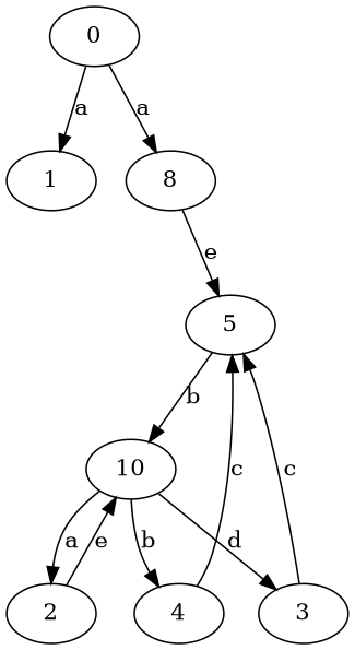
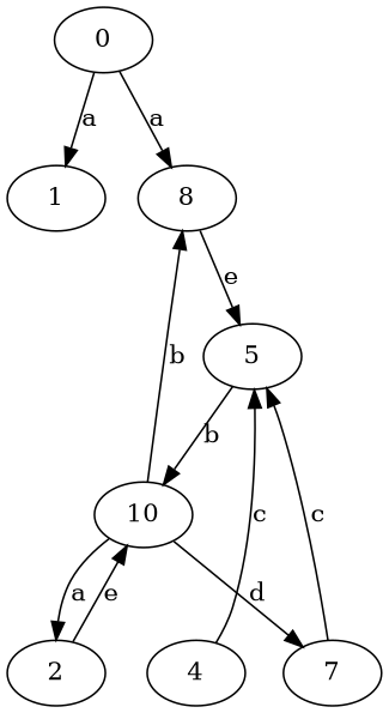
  strict digraph {
    0
    1
    8
    5
    2
    10
    4
-   7 [label=3]
+   7
    0 -> 1 [label=a]
    0 -> 8 [label=a]
    8 -> 5 [label=e]
    5 -> 10 [label=b]
    2 -> 10 [label=e]
    10 -> 2 [label=a]
-   10 -> 4 [label=b]
+   10 -> 8 [label=b]
    10 -> 7 [label=d]
    4 -> 5 [label=c]
    7 -> 5 [label=c]
  }
